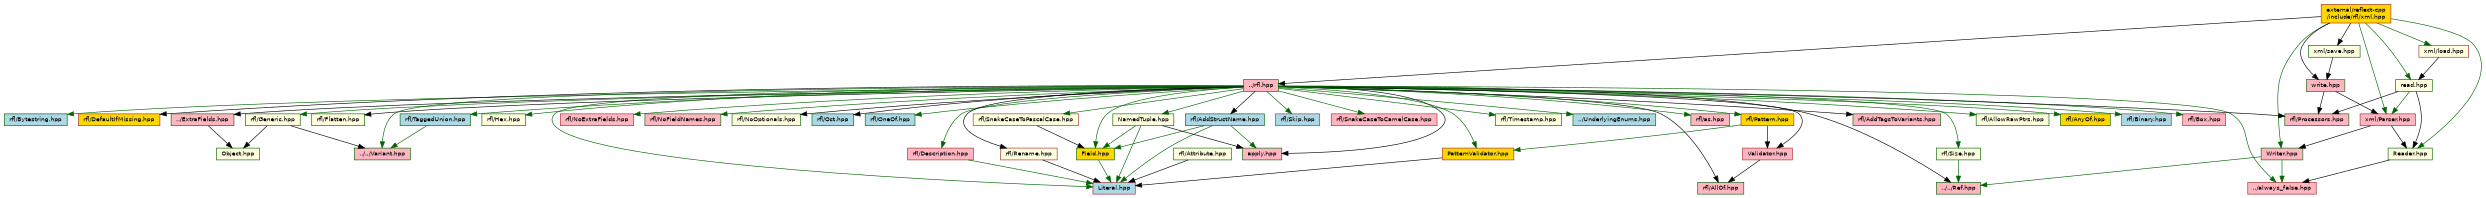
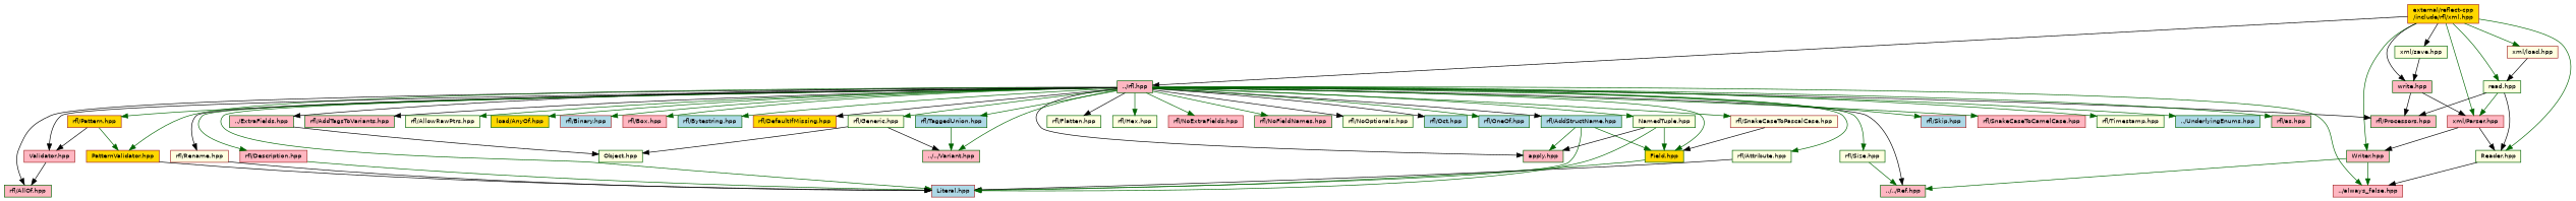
  digraph {
    node [color=darkgreen fillcolor=lightpink fontname=Helvetica fontsize=10 shape=box style=filled]
    edge [color=darkgreen fontname=Helvetica fontsize=10 labelfontname=Helvetica labelfontsize=10 style=solid]
    n1 [color=brown fillcolor=gold fontcolor=black height=0.2 label="external/reflect-cpp\l/include/rfl/xml.hpp" width=0.4]
    n2 [height=0.2 label="../rfl.hpp" width=0.4]
    n3 [color=brown height=0.2 label="xml/Parser.hpp" width=0.4]
    n4 [fillcolor=lightyellow height=0.2 label="Reader.hpp" width=0.4]
    n5 [height=0.2 label="Writer.hpp" width=0.4]
    n6 [color=brown fillcolor=lightyellow height=0.2 label="xml/load.hpp" width=0.4]
    n7 [fillcolor=lightyellow height=0.2 label="read.hpp" width=0.4]
    n8 [fillcolor=lightyellow height=0.2 label="xml/save.hpp" width=0.4]
    n9 [height=0.2 label="write.hpp" width=0.4]
    n10 [fillcolor=lightblue height=0.2 label="rfl/AddStructName.hpp" width=0.4]
    n11 [fillcolor=gold height=0.2 label="Field.hpp" width=0.4]
    n12 [color=brown fillcolor=lightblue height=0.2 label="Literal.hpp" width=0.4]
    n13 [height=0.2 label="apply.hpp" width=0.4]
    n14 [height=0.2 label="rfl/AddTagsToVariants.hpp" width=0.4]
    n15 [height=0.2 label="rfl/AllOf.hpp" width=0.4]
    n16 [fillcolor=lightyellow height=0.2 label="rfl/AllowRawPtrs.hpp" width=0.4]
-   n17 [fillcolor=gold height=0.2 label="rfl/AnyOf.hpp" width=0.4]
+   n17 [fillcolor=gold height=0.2 label="load/AnyOf.hpp" width=0.4]
    n18 [fillcolor=lightyellow height=0.2 label="rfl/Attribute.hpp" width=0.4]
    n19 [color=brown fillcolor=lightblue height=0.2 label="rfl/Binary.hpp" width=0.4]
    n20 [color=brown height=0.2 label="rfl/Box.hpp" width=0.4]
    n21 [fillcolor=lightblue height=0.2 label="rfl/Bytestring.hpp" width=0.4]
    n22 [color=brown fillcolor=gold height=0.2 label="rfl/DefaultIfMissing.hpp" width=0.4]
    n23 [color=brown height=0.2 label="rfl/Description.hpp" width=0.4]
    n24 [height=0.2 label="../ExtraFields.hpp" width=0.4]
    n25 [fillcolor=lightyellow height=0.2 label="rfl/Flatten.hpp" width=0.4]
    n26 [fillcolor=lightyellow height=0.2 label="rfl/Generic.hpp" width=0.4]
    n27 [height=0.2 label="../../Variant.hpp" width=0.4]
    n28 [fillcolor=lightyellow height=0.2 label="rfl/Hex.hpp" width=0.4]
    n29 [fillcolor=lightyellow height=0.2 label="NamedTuple.hpp" width=0.4]
    n30 [color=brown height=0.2 label="rfl/NoExtraFields.hpp" width=0.4]
    n31 [height=0.2 label="rfl/NoFieldNames.hpp" width=0.4]
    n32 [fillcolor=lightyellow height=0.2 label="rfl/NoOptionals.hpp" width=0.4]
    n33 [fillcolor=lightblue height=0.2 label="rfl/Oct.hpp" width=0.4]
    n34 [fillcolor=lightblue height=0.2 label="rfl/OneOf.hpp" width=0.4]
    n35 [color=brown fillcolor=gold height=0.2 label="rfl/Pattern.hpp" width=0.4]
    n36 [color=brown fillcolor=gold height=0.2 label="PatternValidator.hpp" width=0.4]
    n37 [color=brown height=0.2 label="Validator.hpp" width=0.4]
    n38 [height=0.2 label="rfl/Processors.hpp" width=0.4]
    n39 [height=0.2 label="../../Ref.hpp" width=0.4]
    n40 [color=brown fillcolor=lightyellow height=0.2 label="rfl/Rename.hpp" width=0.4]
    n41 [fillcolor=lightyellow height=0.2 label="rfl/Size.hpp" width=0.4]
    n42 [color=brown fillcolor=lightblue height=0.2 label="rfl/Skip.hpp" width=0.4]
    n43 [color=brown height=0.2 label="rfl/SnakeCaseToCamelCase.hpp" width=0.4]
    n44 [color=brown fillcolor=lightyellow height=0.2 label="rfl/SnakeCaseToPascalCase.hpp" width=0.4]
    n45 [fillcolor=lightblue height=0.2 label="rfl/TaggedUnion.hpp" width=0.4]
    n46 [fillcolor=lightyellow height=0.2 label="rfl/Timestamp.hpp" width=0.4]
    n47 [fillcolor=lightblue height=0.2 label="../UnderlyingEnums.hpp" width=0.4]
    n48 [color=brown height=0.2 label="../always_false.hpp" width=0.4]
    n49 [height=0.2 label="rfl/as.hpp" width=0.4]
    n50 [fillcolor=lightyellow height=0.2 label="Object.hpp" width=0.4]
    n1 -> n2 [color=black]
    n1 -> n3
    n1 -> n4
    n1 -> n5
    n1 -> n6
    n1 -> n7
    n1 -> n8 [color=black]
    n1 -> n9 [color=black]
    n2 -> n10 [color=black]
    n2 -> n11
    n2 -> n12
    n2 -> n13 [color=black]
    n2 -> n14 [color=black]
    n2 -> n15 [color=black]
    n2 -> n16
    n2 -> n17
+   n2 -> n18
    n2 -> n19
    n2 -> n20
    n2 -> n21
    n2 -> n22 [color=black]
    n2 -> n23
    n2 -> n24 [color=black]
    n2 -> n25 [color=black]
    n2 -> n26
    n2 -> n27
    n2 -> n28
    n2 -> n29
    n2 -> n30
    n2 -> n31
    n2 -> n32 [color=black]
    n2 -> n33 [color=black]
    n2 -> n34
    n2 -> n35
    n2 -> n36
    n2 -> n37 [color=black]
    n2 -> n38 [color=black]
    n2 -> n39 [color=black]
    n2 -> n40 [color=black]
    n2 -> n41
    n2 -> n42
    n2 -> n43
    n2 -> n44
    n2 -> n45
    n2 -> n46
    n2 -> n47
    n2 -> n48
    n2 -> n49
    n3 -> n4 [color=black]
    n3 -> n5 [color=black]
    n4 -> n48 [color=black]
    n5 -> n39
    n5 -> n48
    n6 -> n7 [color=black]
    n7 -> n3
    n7 -> n4 [color=black]
    n7 -> n38 [color=black]
    n8 -> n9 [color=black]
    n9 -> n3 [color=black]
    n9 -> n38 [color=black]
    n10 -> n11
    n10 -> n12
    n10 -> n13
    n11 -> n12
    n18 -> n12 [color=black]
    n23 -> n12
    n24 -> n50 [color=black]
    n26 -> n27 [color=black]
    n26 -> n50 [color=black]
    n29 -> n11
    n29 -> n12
    n29 -> n13 [color=black]
    n35 -> n36
    n35 -> n37 [color=black]
    n36 -> n12 [color=black]
    n37 -> n15 [color=black]
    n40 -> n12 [color=black]
    n41 -> n39
    n44 -> n11 [color=black]
    n45 -> n27
  }
